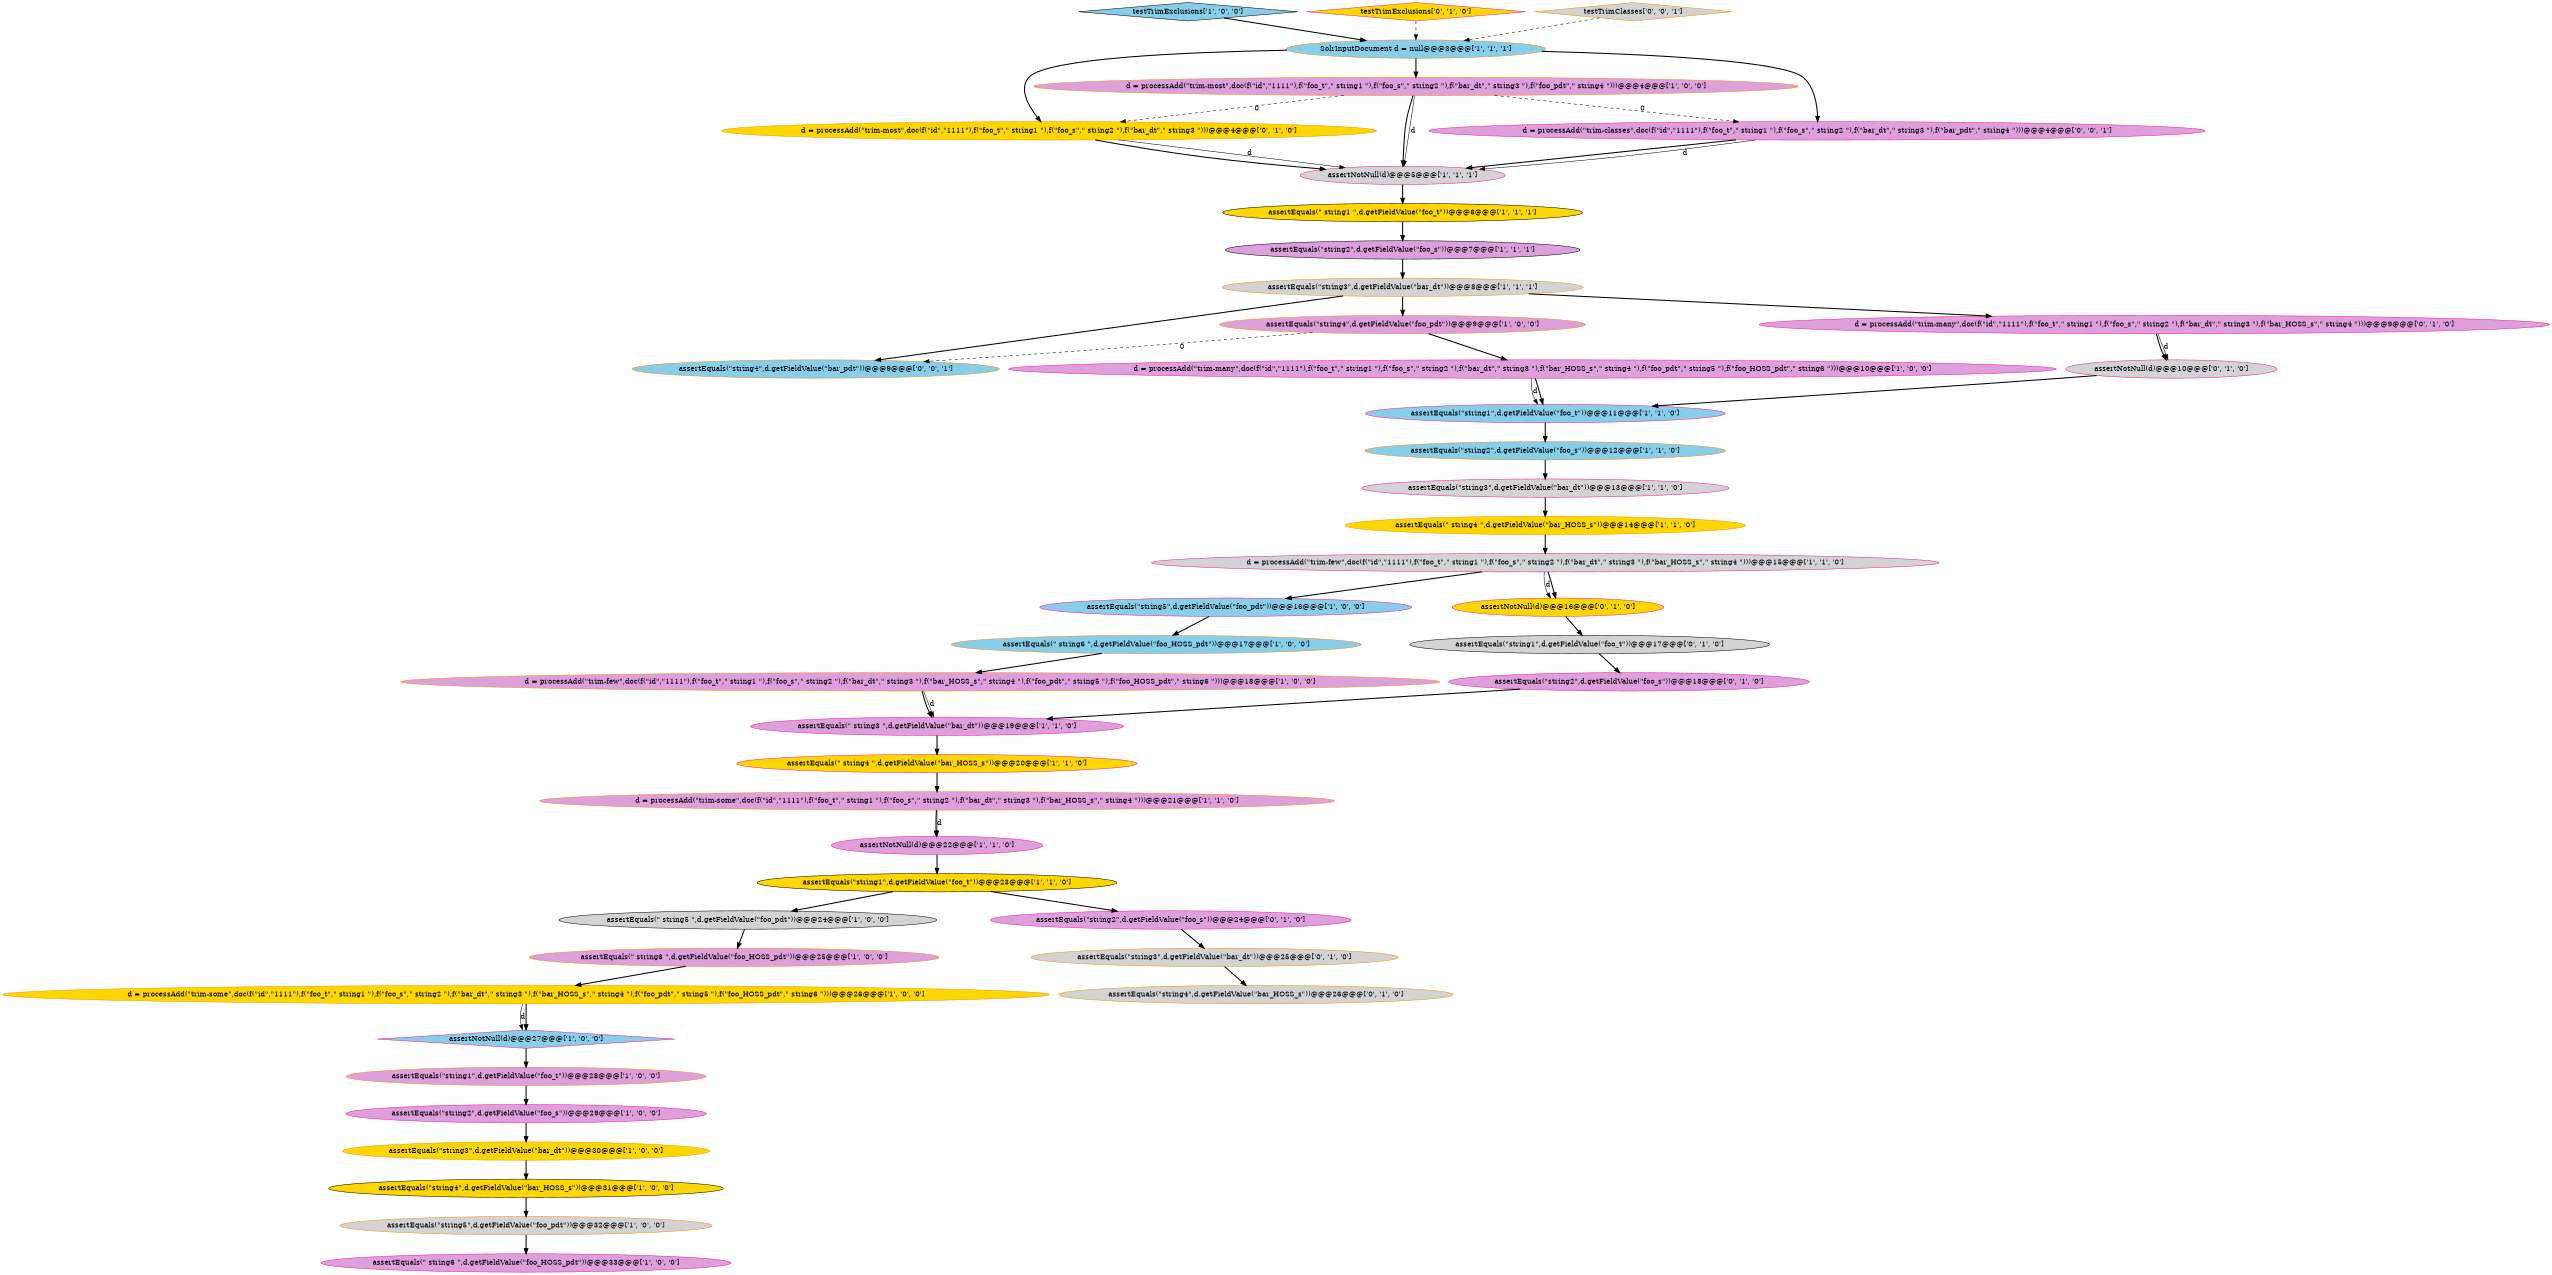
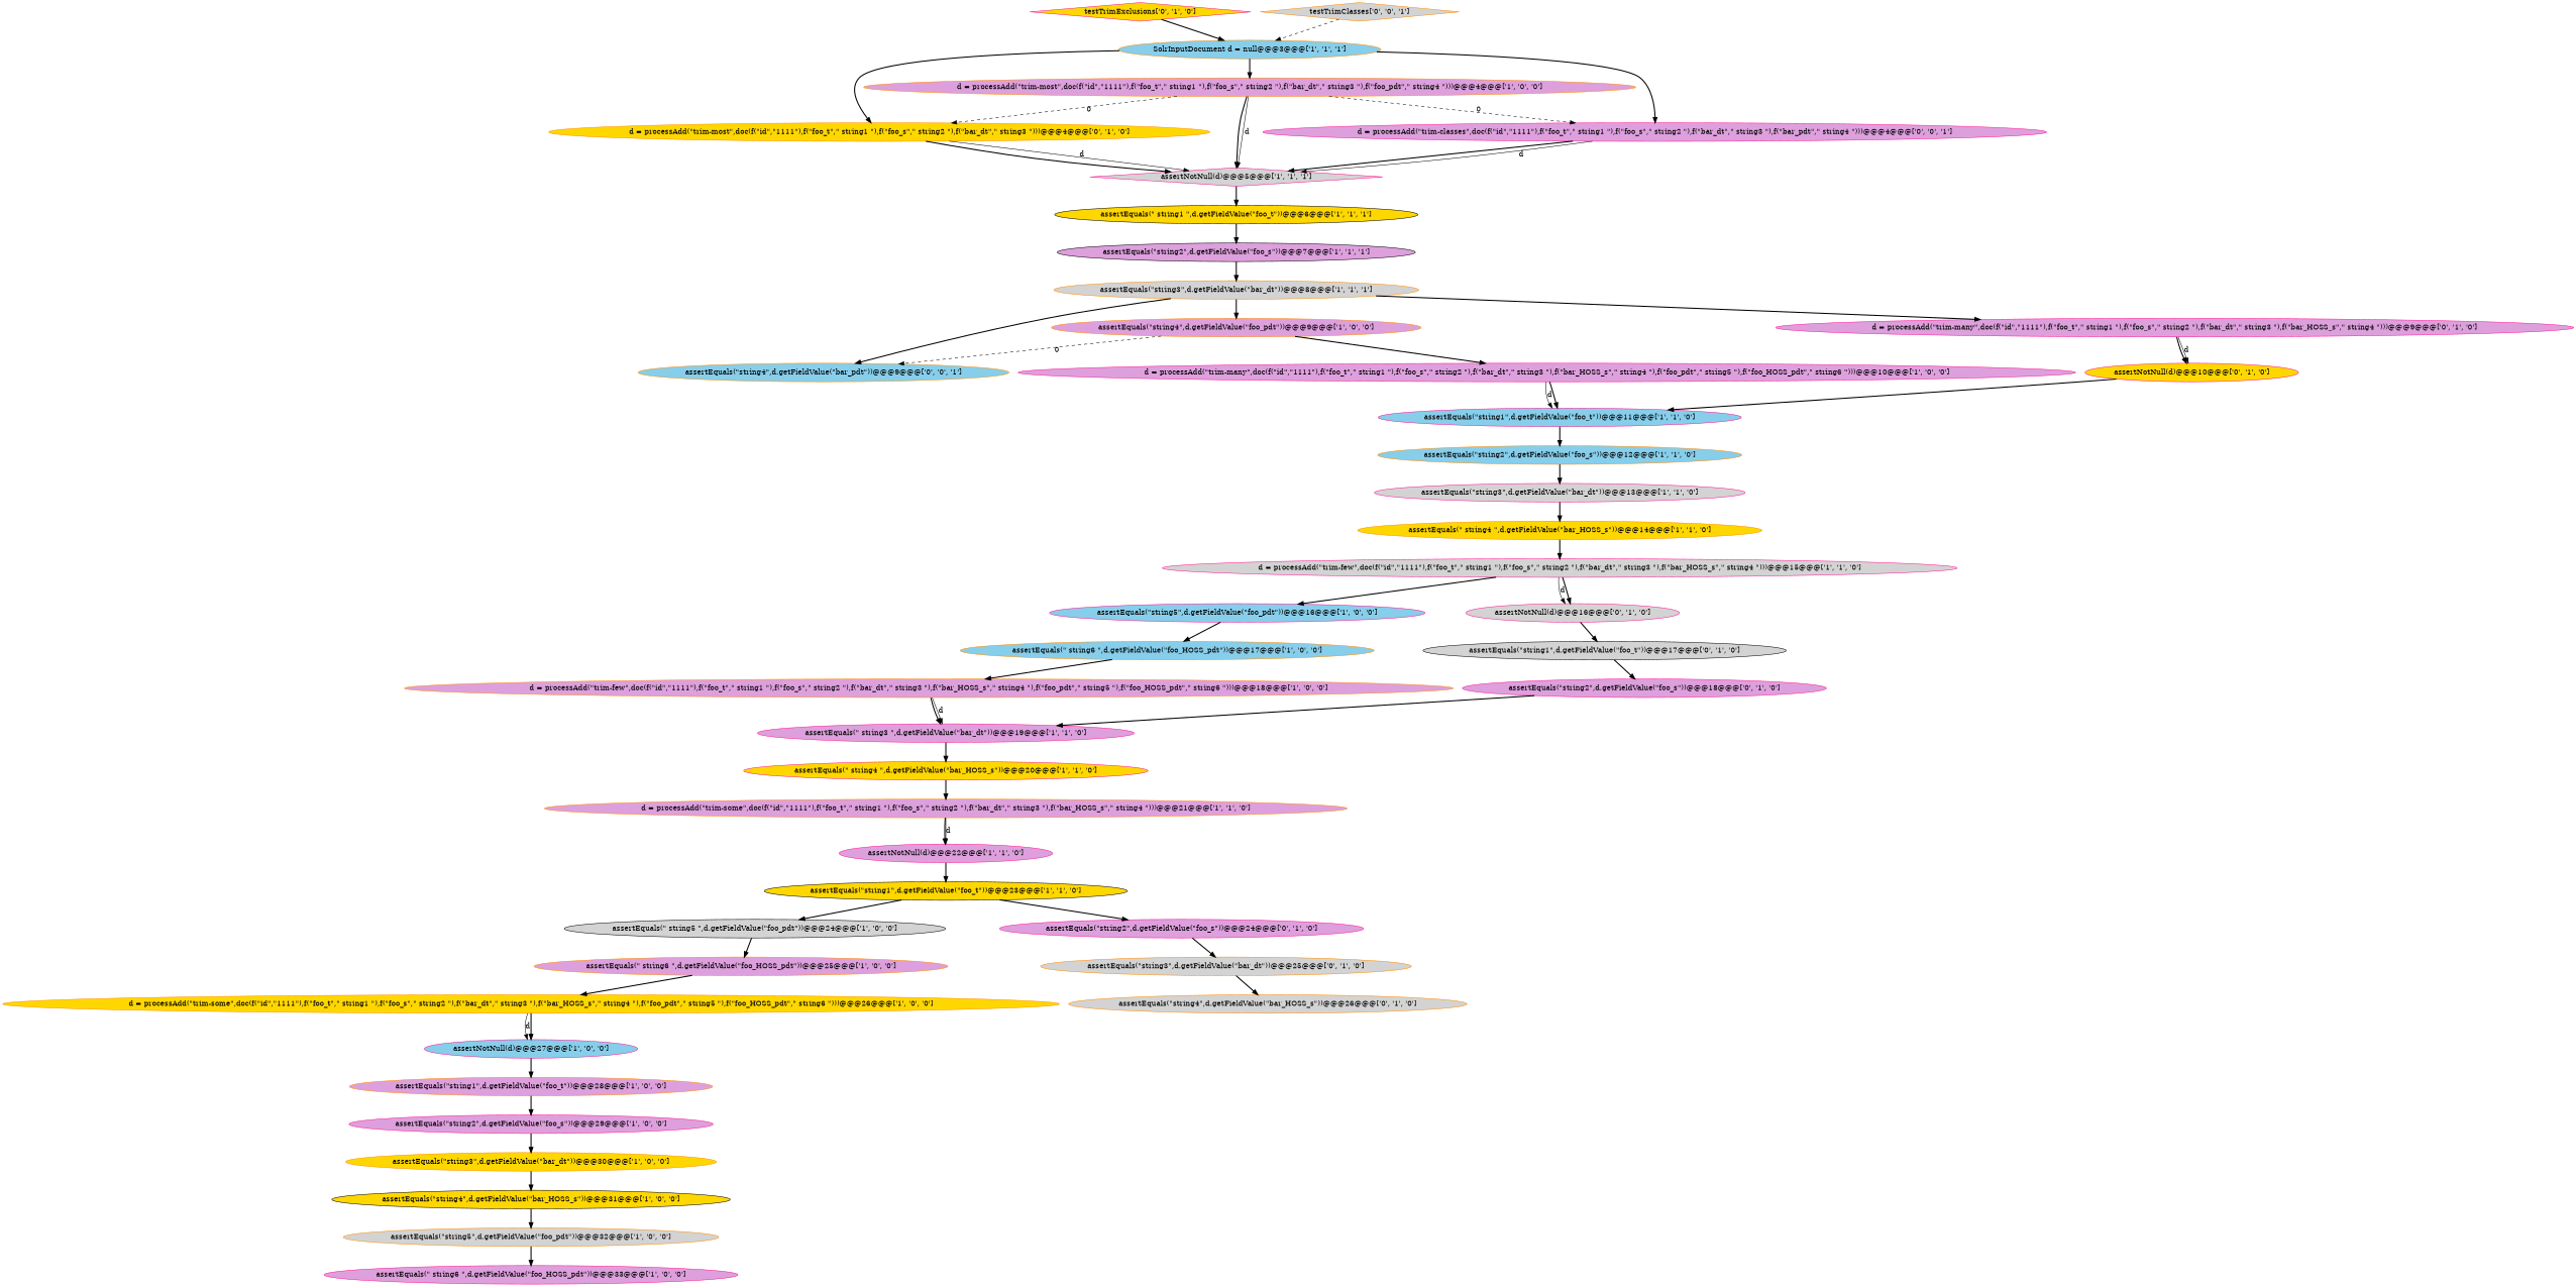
  digraph {
    node [color=deeppink fillcolor=plum shape=ellipse style=filled]
    edge [style=bold]
    n1 [label="assertEquals(\" string3 \",d.getFieldValue(\"bar_dt\"))@@@19@@@['1', '1', '0']"]
    n2 [fillcolor=gold label="assertEquals(\" string4 \",d.getFieldValue(\"bar_HOSS_s\"))@@@20@@@['1', '1', '0']"]
    n3 [color=darkorange label="d = processAdd(\"trim-some\",doc(f(\"id\",\"1111\"),f(\"foo_t\",\" string1 \"),f(\"foo_s\",\" string2 \"),f(\"bar_dt\",\" string3 \"),f(\"bar_HOSS_s\",\" string4 \")))@@@21@@@['1', '1', '0']"]
-   n4 [color=black fillcolor=skyblue label="testTrimExclusions['1', '0', '0']" shape=diamond]
    n5 [color=darkorange fillcolor=skyblue label="SolrInputDocument d = null@@@3@@@['1', '1', '1']"]
    n6 [label="d = processAdd(\"trim-classes\",doc(f(\"id\",\"1111\"),f(\"foo_t\",\" string1 \"),f(\"foo_s\",\" string2 \"),f(\"bar_dt\",\" string3 \"),f(\"bar_pdt\",\" string4 \")))@@@4@@@['0', '0', '1']"]
    n7 [color=darkorange label="d = processAdd(\"trim-most\",doc(f(\"id\",\"1111\"),f(\"foo_t\",\" string1 \"),f(\"foo_s\",\" string2 \"),f(\"bar_dt\",\" string3 \"),f(\"foo_pdt\",\" string4 \")))@@@4@@@['1', '0', '0']"]
    n8 [color=darkorange fillcolor=gold label="d = processAdd(\"trim-most\",doc(f(\"id\",\"1111\"),f(\"foo_t\",\" string1 \"),f(\"foo_s\",\" string2 \"),f(\"bar_dt\",\" string3 \")))@@@4@@@['0', '1', '0']"]
-   n9 [fillcolor=skyblue label="assertNotNull(d)@@@27@@@['1', '0', '0']" shape=diamond]
+   n9 [fillcolor=skyblue label="assertNotNull(d)@@@27@@@['1', '0', '0']"]
    n10 [color=darkorange label="assertEquals(\"string1\",d.getFieldValue(\"foo_t\"))@@@28@@@['1', '0', '0']"]
    n11 [label="assertEquals(\"string2\",d.getFieldValue(\"foo_s\"))@@@29@@@['1', '0', '0']"]
    n12 [label="assertNotNull(d)@@@22@@@['1', '1', '0']"]
    n13 [color=black fillcolor=gold label="assertEquals(\"string1\",d.getFieldValue(\"foo_t\"))@@@23@@@['1', '1', '0']"]
    n14 [color=black fillcolor=lightgrey label="assertEquals(\" string5 \",d.getFieldValue(\"foo_pdt\"))@@@24@@@['1', '0', '0']"]
    n15 [label="assertEquals(\"string2\",d.getFieldValue(\"foo_s\"))@@@24@@@['0', '1', '0']"]
    n16 [color=darkorange fillcolor=gold label="d = processAdd(\"trim-some\",doc(f(\"id\",\"1111\"),f(\"foo_t\",\" string1 \"),f(\"foo_s\",\" string2 \"),f(\"bar_dt\",\" string3 \"),f(\"bar_HOSS_s\",\" string4 \"),f(\"foo_pdt\",\" string5 \"),f(\"foo_HOSS_pdt\",\" string6 \")))@@@26@@@['1', '0', '0']"]
    n17 [fillcolor=skyblue label="assertEquals(\"string5\",d.getFieldValue(\"foo_pdt\"))@@@16@@@['1', '0', '0']"]
    n18 [color=darkorange fillcolor=skyblue label="assertEquals(\" string6 \",d.getFieldValue(\"foo_HOSS_pdt\"))@@@17@@@['1', '0', '0']"]
    n19 [color=darkorange label="d = processAdd(\"trim-few\",doc(f(\"id\",\"1111\"),f(\"foo_t\",\" string1 \"),f(\"foo_s\",\" string2 \"),f(\"bar_dt\",\" string3 \"),f(\"bar_HOSS_s\",\" string4 \"),f(\"foo_pdt\",\" string5 \"),f(\"foo_HOSS_pdt\",\" string6 \")))@@@18@@@['1', '0', '0']"]
-   n20 [fillcolor=lightgrey label="assertNotNull(d)@@@5@@@['1', '1', '1']"]
+   n20 [fillcolor=lightgrey label="assertNotNull(d)@@@5@@@['1', '1', '1']" shape=diamond]
    n21 [color=black fillcolor=gold label="assertEquals(\" string1 \",d.getFieldValue(\"foo_t\"))@@@6@@@['1', '1', '1']"]
    n22 [color=darkorange fillcolor=lightgrey label="assertEquals(\"string3\",d.getFieldValue(\"bar_dt\"))@@@25@@@['0', '1', '0']"]
    n23 [color=darkorange fillcolor=lightgrey label="assertEquals(\"string4\",d.getFieldValue(\"bar_HOSS_s\"))@@@26@@@['0', '1', '0']"]
    n24 [fillcolor=gold label="testTrimExclusions['0', '1', '0']" shape=diamond]
    n25 [color=darkorange fillcolor=skyblue label="assertEquals(\"string2\",d.getFieldValue(\"foo_s\"))@@@12@@@['1', '1', '0']"]
    n26 [fillcolor=lightgrey label="assertEquals(\"string3\",d.getFieldValue(\"bar_dt\"))@@@13@@@['1', '1', '0']"]
    n27 [color=darkorange fillcolor=gold label="assertEquals(\" string4 \",d.getFieldValue(\"bar_HOSS_s\"))@@@14@@@['1', '1', '0']"]
    n28 [fillcolor=lightgrey label="d = processAdd(\"trim-few\",doc(f(\"id\",\"1111\"),f(\"foo_t\",\" string1 \"),f(\"foo_s\",\" string2 \"),f(\"bar_dt\",\" string3 \"),f(\"bar_HOSS_s\",\" string4 \")))@@@15@@@['1', '1', '0']"]
-   n29 [fillcolor=gold label="assertNotNull(d)@@@16@@@['0', '1', '0']"]
+   n29 [fillcolor=lightgrey label="assertNotNull(d)@@@16@@@['0', '1', '0']"]
    n30 [color=black fillcolor=lightgrey label="assertEquals(\"string1\",d.getFieldValue(\"foo_t\"))@@@17@@@['0', '1', '0']"]
    n31 [color=darkorange label="assertEquals(\" string6 \",d.getFieldValue(\"foo_HOSS_pdt\"))@@@25@@@['1', '0', '0']"]
    n32 [label="assertEquals(\"string2\",d.getFieldValue(\"foo_s\"))@@@18@@@['0', '1', '0']"]
    n33 [label="d = processAdd(\"trim-many\",doc(f(\"id\",\"1111\"),f(\"foo_t\",\" string1 \"),f(\"foo_s\",\" string2 \"),f(\"bar_dt\",\" string3 \"),f(\"bar_HOSS_s\",\" string4 \"),f(\"foo_pdt\",\" string5 \"),f(\"foo_HOSS_pdt\",\" string6 \")))@@@10@@@['1', '0', '0']"]
    n34 [fillcolor=skyblue label="assertEquals(\"string1\",d.getFieldValue(\"foo_t\"))@@@11@@@['1', '1', '0']"]
    n35 [color=darkorange fillcolor=lightgrey label="assertEquals(\"string3\",d.getFieldValue(\"bar_dt\"))@@@8@@@['1', '1', '1']"]
    n36 [color=darkorange fillcolor=skyblue label="assertEquals(\"string4\",d.getFieldValue(\"bar_pdt\"))@@@9@@@['0', '0', '1']"]
    n37 [label="d = processAdd(\"trim-many\",doc(f(\"id\",\"1111\"),f(\"foo_t\",\" string1 \"),f(\"foo_s\",\" string2 \"),f(\"bar_dt\",\" string3 \"),f(\"bar_HOSS_s\",\" string4 \")))@@@9@@@['0', '1', '0']"]
    n38 [color=darkorange label="assertEquals(\"string4\",d.getFieldValue(\"foo_pdt\"))@@@9@@@['1', '0', '0']"]
-   n39 [fillcolor=lightgrey label="assertNotNull(d)@@@10@@@['0', '1', '0']"]
+   n39 [fillcolor=gold label="assertNotNull(d)@@@10@@@['0', '1', '0']"]
    n40 [color=darkorange fillcolor=gold label="assertEquals(\"string3\",d.getFieldValue(\"bar_dt\"))@@@30@@@['1', '0', '0']"]
    n41 [color=black fillcolor=gold label="assertEquals(\"string4\",d.getFieldValue(\"bar_HOSS_s\"))@@@31@@@['1', '0', '0']"]
    n42 [color=darkorange fillcolor=lightgrey label="assertEquals(\"string5\",d.getFieldValue(\"foo_pdt\"))@@@32@@@['1', '0', '0']"]
    n43 [label="assertEquals(\" string6 \",d.getFieldValue(\"foo_HOSS_pdt\"))@@@33@@@['1', '0', '0']"]
    n44 [color=darkorange fillcolor=lightgrey label="testTrimClasses['0', '0', '1']" shape=diamond]
    n45 [color=black label="assertEquals(\"string2\",d.getFieldValue(\"foo_s\"))@@@7@@@['1', '1', '1']"]
    n1 -> n2
    n2 -> n3
    n3 -> n12
    n3 -> n12 [label=d style=solid]
-   n4 -> n5
    n5 -> n6
    n5 -> n7
    n5 -> n8
    n6 -> n20
    n6 -> n20 [label=d style=solid]
    n7 -> n6 [label=0 style=dashed]
    n7 -> n8 [label=0 style=dashed]
    n7 -> n20 [label=d style=solid]
    n7 -> n20
    n8 -> n20 [label=d style=solid]
    n8 -> n20
    n9 -> n10
    n10 -> n11
    n11 -> n40
    n12 -> n13
    n13 -> n14
    n13 -> n15
    n14 -> n31
    n15 -> n22
    n16 -> n9 [label=d style=solid]
    n16 -> n9
    n17 -> n18
    n18 -> n19
    n19 -> n1
    n19 -> n1 [label=d style=solid]
    n20 -> n21
    n21 -> n45
    n22 -> n23
-   n24 -> n5 [style=dashed]
+   n24 -> n5
    n25 -> n26
    n26 -> n27
    n27 -> n28
    n28 -> n17
    n28 -> n29 [label=d style=solid]
    n28 -> n29
    n29 -> n30
    n30 -> n32
    n31 -> n16
    n32 -> n1
    n33 -> n34 [label=d style=solid]
    n33 -> n34
    n34 -> n25
    n35 -> n36
    n35 -> n37
    n35 -> n38
    n37 -> n39
    n37 -> n39 [label=d style=solid]
    n38 -> n33
    n38 -> n36 [label=0 style=dashed]
    n39 -> n34
    n40 -> n41
    n41 -> n42
    n42 -> n43
    n44 -> n5 [style=dashed]
    n45 -> n35
  }
